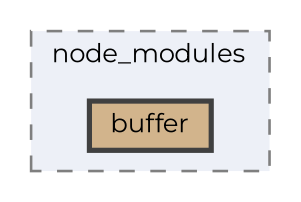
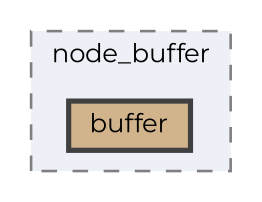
  digraph {
    compound=true
    fontname=Montserrat
    n1 [color=grey25 fillcolor=tan fontname=Montserrat fontsize=10 height=0.2 label=buffer shape=box style="filled,bold" width=0.4]
    subgraph cluster_1 {
      bgcolor="#edf0f7"
      fontsize=10
-     label=node_modules
+     label=node_buffer
      pencolor=grey50
      style="filled,dashed"
      n1
    }
  }
